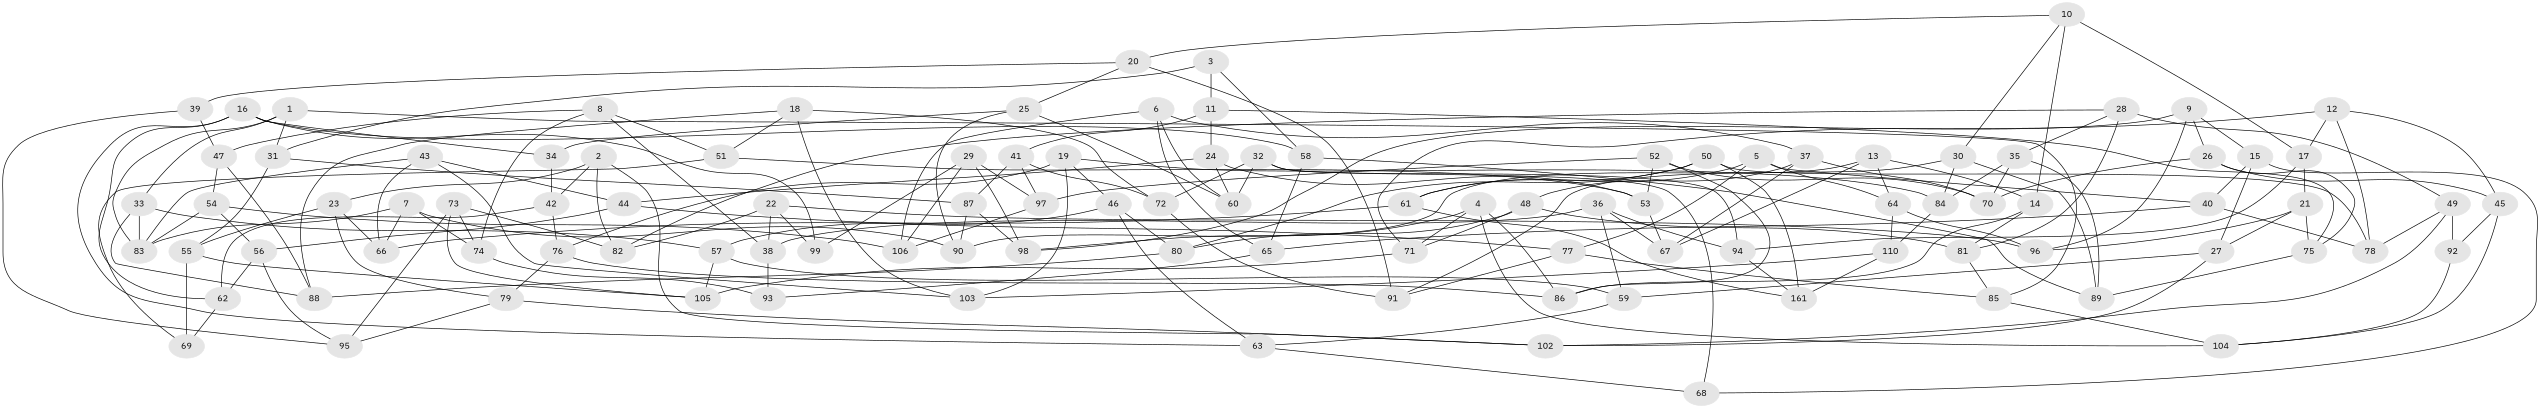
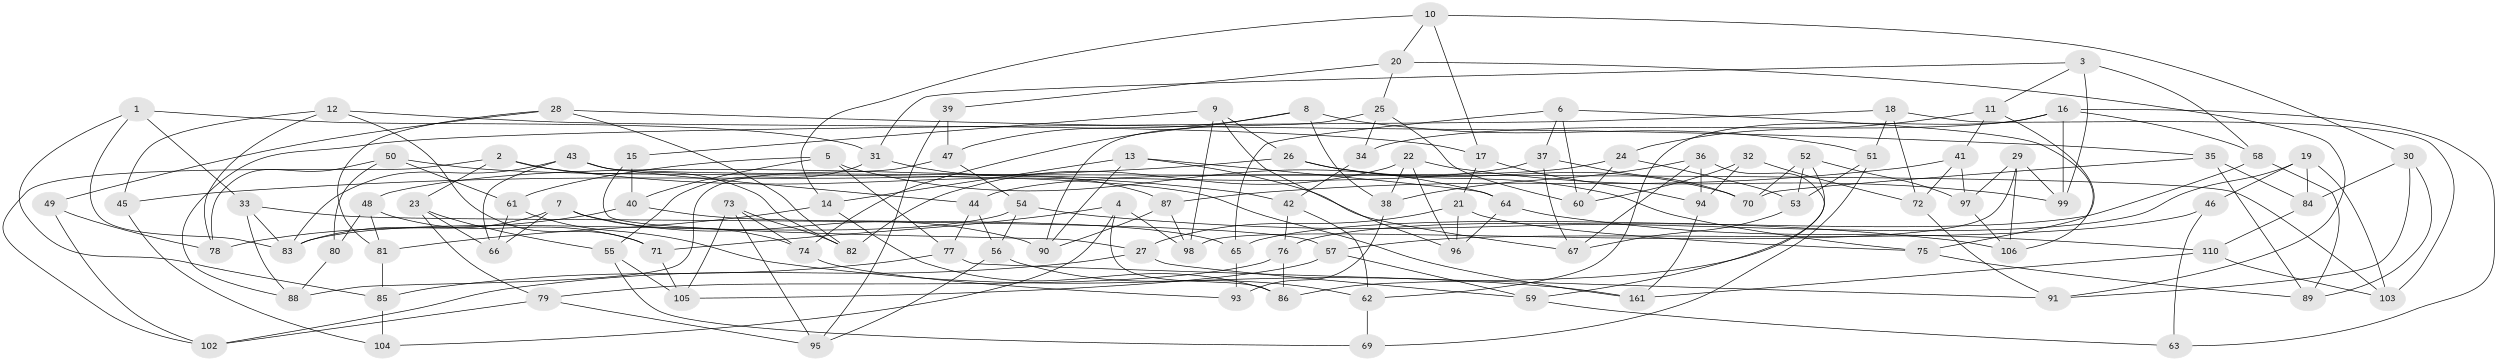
  graph {
    fontname="IBM Plex Sans"
    node [color=gray90 fontname="IBM Plex Sans" style=filled]
    edge [fontname="IBM Plex Sans"]
    1
    31
    33
    83
    85
    55
    87
    88
    57
    104
    2
    23
    42
    82
    102
    66
    79
    62
    76
    3
    11
    58
    99
    24
    41
    75
    65
    89
    4
    71
    86
    98
    105
    5
    40
    61
    64
    77
    78
    n40 [label=161]
    96
    n42 [label=110]
    91
    6
    37
    60
    106
    67
    70
    48
    93
    7
    74
    90
    8
    38
    47
    51
    54
    69
    53
    9
    15
    26
    27
-   68
    45
    10
    14
    17
    20
    30
    81
    21
    94
    25
    39
    84
    44
    72
    97
    12
-   92
    13
    59
    16
    34
    63
    18
    103
    19
    46
    80
    95
    22
    56
    28
    35
    49
    29
    32
    36
    43
    50
    52
    73
    1 -- 31
    1 -- 33
    1 -- 83
    1 -- 85
    31 -- 55
    31 -- 87
    33 -- 83
    33 -- 88
    33 -- 57
    85 -- 104
    55 -- 105
    55 -- 69
    87 -- 98
    87 -- 90
    57 -- 105
    57 -- 59
    2 -- 23
    2 -- 42
    2 -- 82
    2 -- 102
    23 -- 55
    23 -- 66
    23 -- 79
    42 -- 62
    42 -- 76
    79 -- 102
    79 -- 95
    62 -- 69
    76 -- 79
    76 -- 86
    3 -- 31
    3 -- 11
    3 -- 58
+   3 -- 99
    11 -- 24
    11 -- 41
    11 -- 75
    58 -- 65
    58 -- 89
    24 -- 60
    24 -- 53
    24 -- 44
    41 -- 87
    41 -- 72
    41 -- 97
    75 -- 89
    65 -- 93
    4 -- 104
    4 -- 71
    4 -- 86
    4 -- 98
    71 -- 105
    5 -- 40
    5 -- 61
    5 -- 64
    5 -- 77
    40 -- 65
    40 -- 78
    61 -- 66
    61 -- n40
    64 -- 96
    64 -- n42
    77 -- 85
    77 -- 91
    n42 -- n40
    n42 -- 103
    6 -- 65
    6 -- 37
    6 -- 60
    6 -- 106
    37 -- 67
    37 -- 70
    37 -- 48
    48 -- 71
    48 -- 81
    48 -- 80
    7 -- 83
    7 -- 66
    7 -- 74
    7 -- 90
    74 -- 93
    8 -- 74
    8 -- 38
    8 -- 47
    8 -- 51
    38 -- 93
    47 -- 88
    47 -- 54
    51 -- 69
    51 -- 53
    54 -- 83
    54 -- 106
    54 -- 56
    53 -- 67
    9 -- 98
    9 -- 96
    9 -- 15
    9 -- 26
    15 -- 40
    15 -- 27
-   15 -- 68
    26 -- 75
    26 -- 70
    26 -- 45
    27 -- 102
    27 -- 59
    45 -- 104
-   45 -- 92
    10 -- 14
    10 -- 17
    10 -- 20
    10 -- 30
    14 -- 86
    14 -- 81
    17 -- 21
    17 -- 94
    20 -- 91
    20 -- 25
    20 -- 39
    30 -- 89
    30 -- 91
    30 -- 84
    81 -- 85
    21 -- 75
    21 -- 96
    21 -- 27
    94 -- n40
    25 -- 60
    25 -- 90
    25 -- 34
    39 -- 47
    39 -- 95
    84 -- n42
    44 -- 77
    44 -- 56
    72 -- 91
    97 -- 106
    12 -- 71
    12 -- 78
    12 -- 45
    12 -- 17
-   92 -- 104
    13 -- 64
    13 -- 67
    13 -- 90
    13 -- 14
    59 -- 63
    16 -- 62
    16 -- 58
    16 -- 99
    16 -- 34
    16 -- 63
    34 -- 42
-   63 -- 68
    18 -- 88
    18 -- 51
    18 -- 72
    18 -- 103
    19 -- 76
    19 -- 84
    19 -- 103
    19 -- 46
    46 -- 57
    46 -- 63
-   46 -- 80
    80 -- 88
    22 -- 82
    22 -- 99
    22 -- 96
    22 -- 38
    56 -- 62
    56 -- 95
    28 -- 82
    28 -- 81
    28 -- 35
    28 -- 49
    35 -- 89
    35 -- 70
    35 -- 84
    49 -- 102
    49 -- 78
-   49 -- 92
    29 -- 99
    29 -- 98
    29 -- 106
    29 -- 97
    32 -- 60
-   32 -- 68
    32 -- 94
    32 -- 72
    36 -- 67
    36 -- 38
    36 -- 94
    36 -- 59
    43 -- 83
    43 -- 66
    43 -- 44
    43 -- 103
    50 -- 61
    50 -- 78
    50 -- n40
    50 -- 80
    52 -- 86
    52 -- 70
    52 -- 53
    52 -- 97
    73 -- 82
    73 -- 105
    73 -- 74
    73 -- 95
  }
